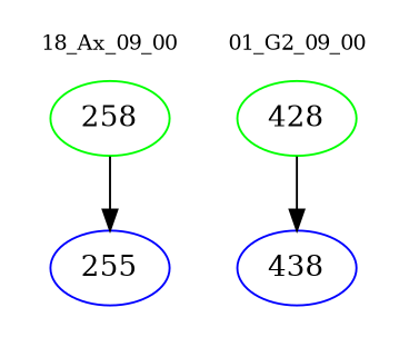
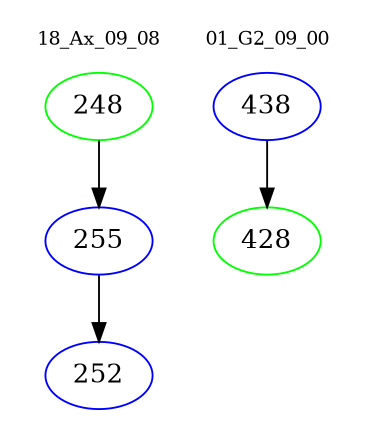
  digraph {
    node [color=blue]
    edge [color=black]
-   n1 [color=green label=258]
+   n1 [color=green label=248]
    n2 [label=255]
+   n3 [label=252]
    n4 [color=green label=428]
    n5 [label=438]
    subgraph cluster_1 {
      color=white
      fontsize=10
-     label="18_Ax_09_00"
+     label="18_Ax_09_08"
      n1
      n2
+     n3
    }
    subgraph cluster_2 {
      color=white
      fontsize=10
      label="01_G2_09_00"
      n4
      n5
    }
    n1 -> n2
-   n4 -> n5
+   n2 -> n3
+   n5 -> n4
  }
